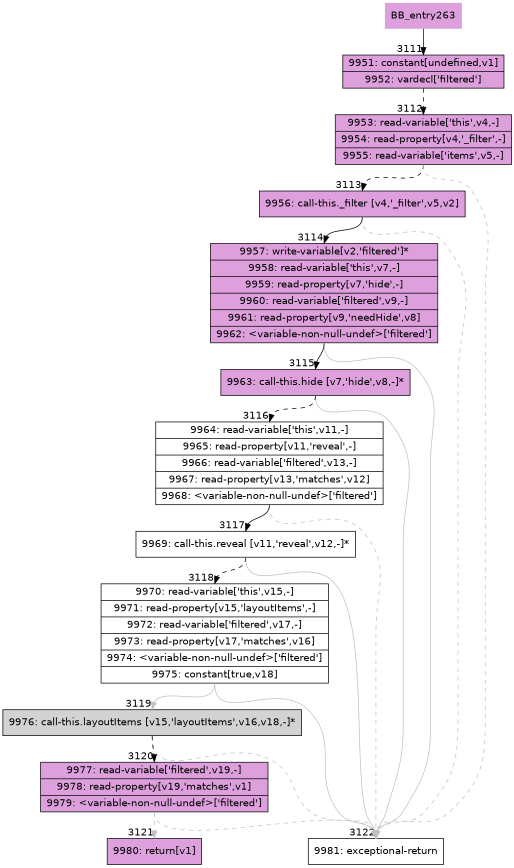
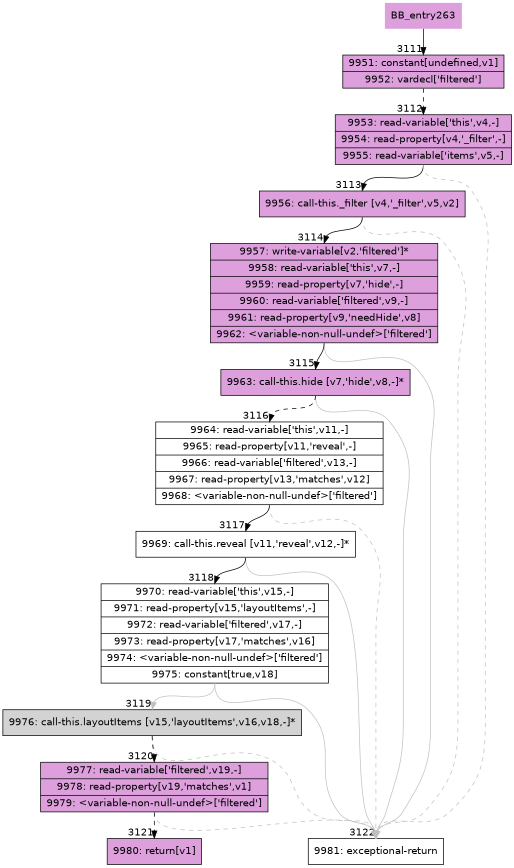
  digraph {
    fontname="DejaVu Sans"
    rankdir=TD
    node [fillcolor=plum fontname="DejaVu Sans" shape=record style=filled]
    edge [fontname="DejaVu Sans" headport=n style=dashed tailport=s]
    n1 [label=BB_entry263 shape=none]
    n2 [label="{9951: constant[undefined,v1]|9952: vardecl['filtered']}"]
    n3 [label="{9953: read-variable['this',v4,-]|9954: read-property[v4,'_filter',-]|9955: read-variable['items',v5,-]}"]
    n4 [label="{9956: call-this._filter [v4,'_filter',v5,v2]}"]
    n5 [fillcolor=white label="{9981: exceptional-return}"]
    n6 [label="{9957: write-variable[v2,'filtered']*|9958: read-variable['this',v7,-]|9959: read-property[v7,'hide',-]|9960: read-variable['filtered',v9,-]|9961: read-property[v9,'needHide',v8]|9962: \<variable-non-null-undef\>['filtered']}"]
    n7 [label="{9963: call-this.hide [v7,'hide',v8,-]*}"]
    n8 [fillcolor=white label="{9964: read-variable['this',v11,-]|9965: read-property[v11,'reveal',-]|9966: read-variable['filtered',v13,-]|9967: read-property[v13,'matches',v12]|9968: \<variable-non-null-undef\>['filtered']}"]
    n9 [fillcolor=white label="{9969: call-this.reveal [v11,'reveal',v12,-]*}"]
    n10 [fillcolor=white label="{9970: read-variable['this',v15,-]|9971: read-property[v15,'layoutItems',-]|9972: read-variable['filtered',v17,-]|9973: read-property[v17,'matches',v16]|9974: \<variable-non-null-undef\>['filtered']|9975: constant[true,v18]}"]
    n11 [fillcolor=lightgrey label="{9976: call-this.layoutItems [v15,'layoutItems',v16,v18,-]*}"]
    n12 [label="{9977: read-variable['filtered',v19,-]|9978: read-property[v19,'matches',v1]|9979: \<variable-non-null-undef\>['filtered']}"]
    n13 [label="{9980: return[v1]}"]
    n1 -> n2 [headlabel="    3111" style=solid]
    n2 -> n3 [headlabel="      3112"]
-   n3 -> n4 [headlabel="      3113"]
+   n3 -> n4 [headlabel="      3113" style=solid]
    n3 -> n5 [color=gray headlabel="      3122"]
    n4 -> n5 [color=gray]
    n4 -> n6 [headlabel="      3114" style=solid]
    n6 -> n5 [color=gray style=solid]
    n6 -> n7 [headlabel="      3115" style=solid]
    n7 -> n5 [color=gray style=solid]
    n7 -> n8 [headlabel="      3116"]
    n8 -> n5 [color=gray]
    n8 -> n9 [headlabel="      3117" style=solid]
    n9 -> n5 [color=gray style=solid]
-   n9 -> n10 [headlabel="      3118"]
+   n9 -> n10 [headlabel="      3118" style=solid]
    n10 -> n5 [color=gray style=solid]
    n10 -> n11 [color=gray headlabel="      3119" style=solid]
    n11 -> n5 [color=gray]
    n11 -> n12 [headlabel="      3120"]
    n12 -> n5 [color=gray]
-   n12 -> n13 [headlabel="      3121" color=gray]
+   n12 -> n13 [headlabel="      3121"]
  }
